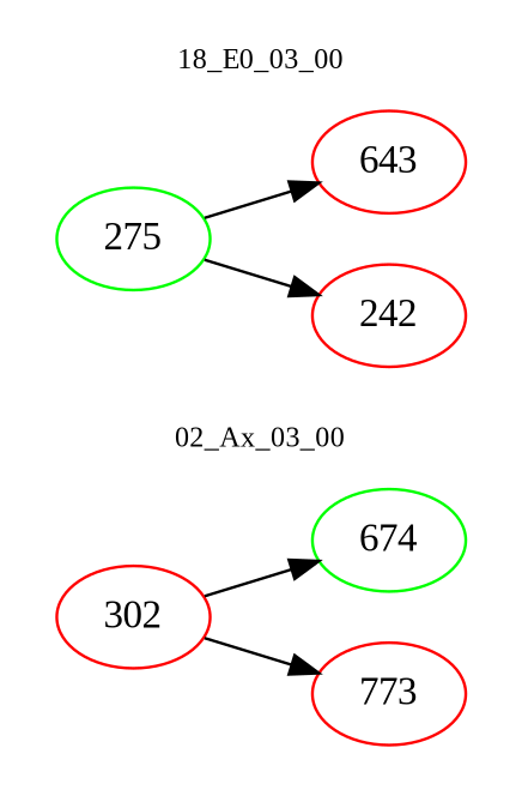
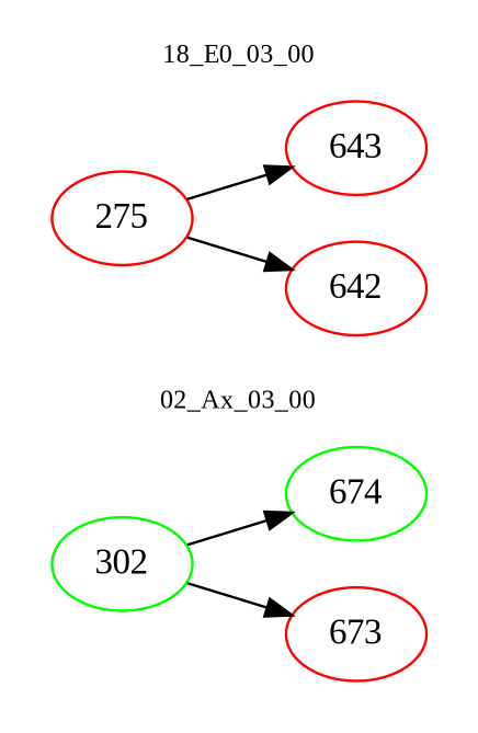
  digraph {
    fontname="Liberation Serif"
    rankdir=LR
    node [color=green fontname="Liberation Serif"]
    edge [color=black fontname="Liberation Serif"]
-   n1 [color=red label=302]
-   n2 [color=red label=773]
+   n1 [label=302]
+   n2 [color=red label=673]
    n3 [label=674]
-   n4 [label=275]
-   n5 [color=red label=242]
+   n4 [color=red label=275]
+   n5 [color=red label=642]
    n6 [color=red label=643]
    subgraph cluster_1 {
      color=white
      fontsize=10
      label="02_Ax_03_00"
      n1
      n2
      n3
    }
    subgraph cluster_2 {
      color=white
      fontsize=10
      label="18_E0_03_00"
      n4
      n5
      n6
    }
    n1 -> n2
    n1 -> n3
    n4 -> n5
    n4 -> n6
  }
